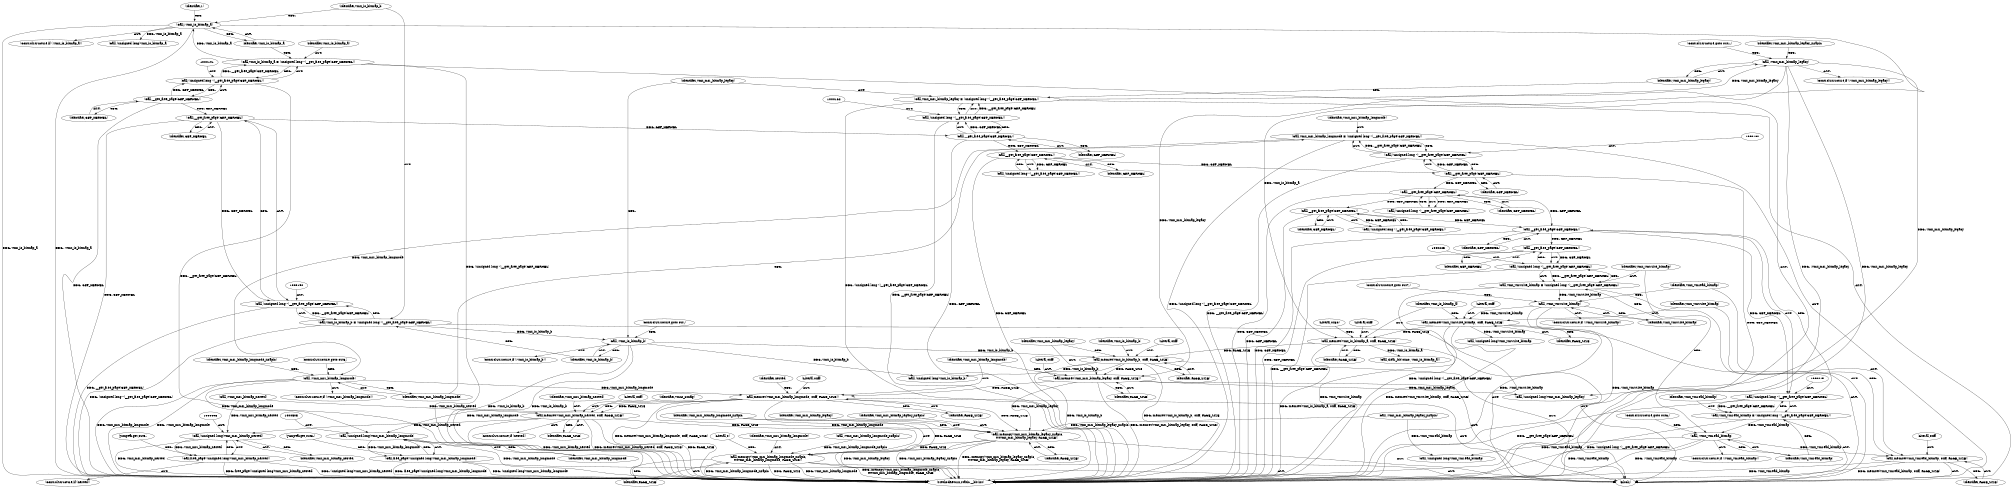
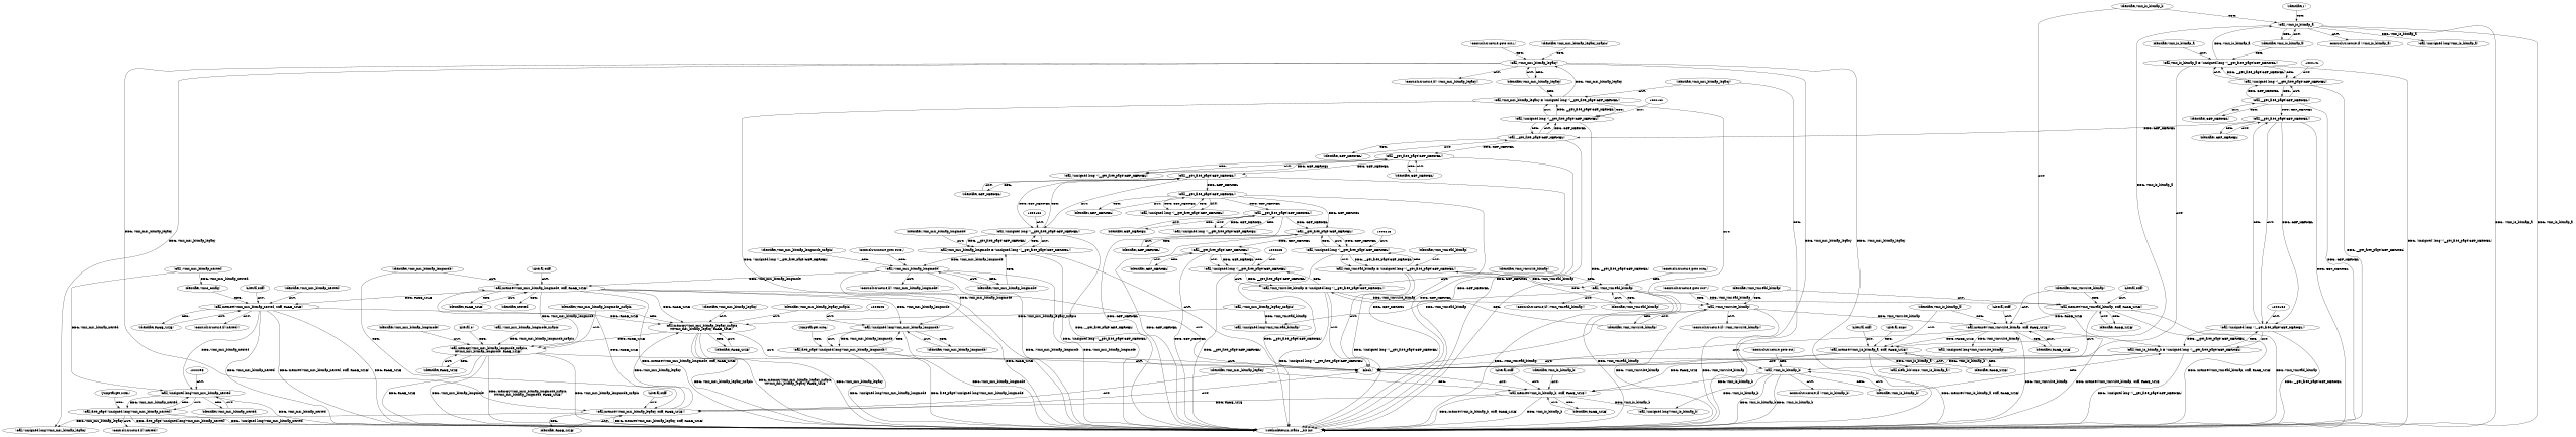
  digraph {
    n1 [label="(Call,memset(vmx_msr_bitmap_longmode, 0xff, PAGE_SIZE))"]
    n2 [label="(Call,memset(vmx_msr_bitmap_nested, 0xff, PAGE_SIZE))"]
    n3 [label="(Call,memcpy(vmx_msr_bitmap_legacy_x2apic,\n\t\t\tvmx_msr_bitmap_legacy, PAGE_SIZE))"]
    n4 [label="(Call,memcpy(vmx_msr_bitmap_longmode_x2apic,\n\t\t\tvmx_msr_bitmap_longmode, PAGE_SIZE))"]
    n5 [label="(Call,(unsigned long)vmx_msr_bitmap_longmode)"]
    n6 [label="(MethodReturn,static __bit int)"]
    n7 [label="(Identifier,PAGE_SIZE)"]
    n8 [label="(Block,)"]
    n9 [label="(Call,(unsigned long)vmx_msr_bitmap_nested)"]
    n10 [label="(Identifier,PAGE_SIZE)"]
    n11 [label="(ControlStructure,if (nested))"]
    n12 [label="(Identifier,PAGE_SIZE)"]
    n13 [label="(Identifier,PAGE_SIZE)"]
    n14 [label="(Call,free_page((unsigned long)vmx_msr_bitmap_longmode))"]
    n15 [label="(Identifier,vmx_msr_bitmap_longmode)"]
    n16 [label="(Call,!vmx_msr_bitmap_longmode)"]
    n17 [label="(ControlStructure,if (!vmx_msr_bitmap_longmode))"]
    n18 [label="(Identifier,vmx_msr_bitmap_longmode)"]
    n19 [label="(Call,vmx_msr_bitmap_longmode = (unsigned long *)__get_free_page(GFP_KERNEL))"]
    n20 [label="(Call,(unsigned long *)__get_free_page(GFP_KERNEL))"]
    n21 [label="(Call,__get_free_page(GFP_KERNEL))"]
    n22 [label="(Call,__get_free_page(GFP_KERNEL))"]
    n23 [label="(Identifier,GFP_KERNEL)"]
    n24 [label="(Call,__get_free_page(GFP_KERNEL))"]
    n25 [label="(Call,__get_free_page(GFP_KERNEL))"]
    n26 [label="(Identifier,GFP_KERNEL)"]
    n27 [label="(Call,(unsigned long *)__get_free_page(GFP_KERNEL))"]
    n28 [label="(Call,__get_free_page(GFP_KERNEL))"]
    n29 [label="(Call,(unsigned long *)__get_free_page(GFP_KERNEL))"]
    n30 [label="(Identifier,GFP_KERNEL)"]
    n31 [label="(Call,__get_free_page(GFP_KERNEL))"]
    n32 [label="(Call,(unsigned long *)__get_free_page(GFP_KERNEL))"]
    n33 [label="(Identifier,GFP_KERNEL)"]
    n34 [label="(Call,vmx_msr_bitmap_legacy = (unsigned long *)__get_free_page(GFP_KERNEL))"]
    n35 [label="(Call,__get_free_page(GFP_KERNEL))"]
    n36 [label="(Call,(unsigned long *)__get_free_page(GFP_KERNEL))"]
    n37 [label="(Identifier,GFP_KERNEL)"]
    n38 [label="(Call,vmx_io_bitmap_b = (unsigned long *)__get_free_page(GFP_KERNEL))"]
    n39 [label="(Call,__get_free_page(GFP_KERNEL))"]
    n40 [label="(Call,(unsigned long *)__get_free_page(GFP_KERNEL))"]
    n41 [label="(Identifier,GFP_KERNEL)"]
    n42 [label="(Call,vmx_io_bitmap_a = (unsigned long *)__get_free_page(GFP_KERNEL))"]
    n43 [label="(Call,memset(vmx_msr_bitmap_legacy, 0xff, PAGE_SIZE))"]
    n44 [label="(Call,(unsigned long)vmx_msr_bitmap_legacy)"]
    n45 [label="(Identifier,PAGE_SIZE)"]
    n46 [label="(Call,!vmx_msr_bitmap_legacy)"]
    n47 [label="(ControlStructure,if (!vmx_msr_bitmap_legacy))"]
    n48 [label="(Identifier,vmx_msr_bitmap_legacy)"]
    n49 [label="(Call,memset(vmx_io_bitmap_b, 0xff, PAGE_SIZE))"]
    n50 [label="(Call,(unsigned long)vmx_io_bitmap_b)"]
    n51 [label="(Identifier,PAGE_SIZE)"]
    n52 [label="(Call,!vmx_io_bitmap_b)"]
    n53 [label="(Identifier,vmx_io_bitmap_b)"]
    n54 [label="(ControlStructure,if (!vmx_io_bitmap_b))"]
    n55 [label="(Call,memset(vmx_io_bitmap_a, 0xff, PAGE_SIZE))"]
    n56 [label="(Identifier,PAGE_SIZE)"]
    n57 [label="(Call,clear_bit(0x80, vmx_io_bitmap_a))"]
    n58 [label="(Call,!vmx_io_bitmap_a)"]
    n59 [label="(ControlStructure,if (!vmx_io_bitmap_a))"]
    n60 [label="(Call,(unsigned long)vmx_io_bitmap_a)"]
    n61 [label="(Identifier,vmx_io_bitmap_a)"]
    n62 [label="(Call,memset(vmx_vmwrite_bitmap, 0xff, PAGE_SIZE))"]
    n63 [label="(Identifier,PAGE_SIZE)"]
    n64 [label="(Call,(unsigned long)vmx_vmwrite_bitmap)"]
    n65 [label="(Call,!vmx_vmwrite_bitmap)"]
    n66 [label="(Identifier,vmx_vmwrite_bitmap)"]
    n67 [label="(ControlStructure,if (!vmx_vmwrite_bitmap))"]
    n68 [label="(Call,vmx_vmwrite_bitmap = (unsigned long *)__get_free_page(GFP_KERNEL))"]
    n69 [label="(Call,(unsigned long *)__get_free_page(GFP_KERNEL))"]
    n70 [label="(Call,__get_free_page(GFP_KERNEL))"]
    n71 [label="(Identifier,GFP_KERNEL)"]
    n72 [label="(Call,(unsigned long *)__get_free_page(GFP_KERNEL))"]
    n73 [label="(Identifier,GFP_KERNEL)"]
    n74 [label="(Call,vmx_vmread_bitmap = (unsigned long *)__get_free_page(GFP_KERNEL))"]
    n75 [label="(Call,(unsigned long *)__get_free_page(GFP_KERNEL))"]
    n76 [label="(Identifier,GFP_KERNEL)"]
    n77 [label="(Call,memset(vmx_vmread_bitmap, 0xff, PAGE_SIZE))"]
    n78 [label="(Identifier,PAGE_SIZE)"]
    n79 [label="(Call,(unsigned long)vmx_vmread_bitmap)"]
    n80 [label="(Call,!vmx_vmread_bitmap)"]
    n81 [label="(Identifier,vmx_vmread_bitmap)"]
    n82 [label="(ControlStructure,if (!vmx_vmread_bitmap))"]
    n83 [label="(Call,free_page((unsigned long)vmx_msr_bitmap_nested))"]
    n84 [label="(Identifier,vmx_msr_bitmap_nested)"]
    n85 [label="(ControlStructure,if (nested))"]
    n86 [label="(ControlStructure,goto out3;)"]
    n87 [label="(Identifier,vmx_msr_bitmap_nested)"]
    n88 [label="(Literal,0xff)"]
    n89 [label="(ControlStructure,goto out7;)"]
    n90 [label="(Identifier,vmx_msr_bitmap_longmode)"]
    n91 [label="(Literal,0)"]
    n92 [label="(Identifier,vmx_msr_bitmap_longmode)"]
    n93 [label="(Literal,0xff)"]
    n94 [label="(Identifier,vmx_io_bitmap_a)"]
    n95 [label="(Identifier,vmcs_config)"]
    n96 [label="(Identifier,vmx_msr_bitmap_longmode)"]
    n97 [label="(Identifier,vmx_vmwrite_bitmap)"]
    n98 [label="(Literal,0xff)"]
    n99 [label="(JumpTarget,out5:)"]
    n100 [label="(Literal,0xff)"]
    n101 [label="(Identifier,vmx_msr_bitmap_legacy_x2apic)"]
    n102 [label="(Identifier,vmx_vmread_bitmap)"]
    n103 [label="(ControlStructure,goto out1;)"]
    n104 [label="(Literal,0xff)"]
    n105 [label="(Identifier,vmx_msr_bitmap_longmode_x2apic)"]
    n106 [label="(Identifier,vmx_msr_bitmap_legacy_x2apic)"]
    n107 [label="(Identifier,vmx_io_bitmap_b)"]
    n108 [label="(Identifier,vmx_msr_bitmap_legacy)"]
    n109 [label="(ControlStructure,goto out;)"]
    n110 [label="(Call,!vmx_msr_bitmap_legacy_x2apic)"]
    n111 [label="(JumpTarget,out3:)"]
    n112 [label="(Identifier,vmx_io_bitmap_b)"]
    n113 [label="(Identifier,vmx_io_bitmap_a)"]
    n114 [label="(Literal,0xff)"]
    n115 [label="(Literal,0x80)"]
    n116 [label="(Call,!vmx_msr_bitmap_nested)"]
    n117 [label="(Literal,0xff)"]
    n118 [label="(Identifier,vmx_msr_bitmap_legacy)"]
    n119 [label="(Identifier,r)"]
    n120 [label="(ControlStructure,goto out6;)"]
    n121 [label="(Identifier,vmx_msr_bitmap_longmode_x2apic)"]
    n122 [label="(Identifier,vmx_vmwrite_bitmap)"]
    n123 [label="(Call,!vmx_msr_bitmap_longmode_x2apic)"]
    n124 [label="(Identifier,vmx_msr_bitmap_legacy)"]
    n125 [label="(Identifier,nested)"]
    n126 [label="(Identifier,vmx_vmread_bitmap)"]
    1000182
    1000162
    1000152
    1000141
    1000225
    1000215
    1000495
    1000505
    n1 -> n2 [label="DDG: PAGE_SIZE"]
    n1 -> n3 [label="DDG: PAGE_SIZE"]
    n1 -> n4 [label="DDG: vmx_msr_bitmap_longmode"]
    n1 -> n5 [label="DDG: vmx_msr_bitmap_longmode"]
    n1 -> n6 [label="DDG: memset(vmx_msr_bitmap_longmode, 0xff, PAGE_SIZE)"]
    n1 -> n6 [label="DDG: PAGE_SIZE"]
    n1 -> n7 [label="CFG: "]
    n1 -> n8 [label="AST: "]
    n2 -> n3 [label="DDG: PAGE_SIZE"]
    n2 -> n6 [label="DDG: PAGE_SIZE"]
    n2 -> n6 [label="DDG: vmx_msr_bitmap_nested"]
    n2 -> n6 [label="DDG: memset(vmx_msr_bitmap_nested, 0xff, PAGE_SIZE)"]
    n2 -> n9 [label="DDG: vmx_msr_bitmap_nested"]
    n2 -> n10 [label="CFG: "]
    n2 -> n11 [label="AST: "]
    n3 -> n4 [label="DDG: PAGE_SIZE"]
    n3 -> n6 [label="DDG: memcpy(vmx_msr_bitmap_legacy_x2apic,\n\t\t\tvmx_msr_bitmap_legacy, PAGE_SIZE)"]
    n3 -> n6 [label="DDG: vmx_msr_bitmap_legacy"]
    n3 -> n6 [label="DDG: vmx_msr_bitmap_legacy_x2apic"]
    n3 -> n8 [label="AST: "]
    n3 -> n12 [label="CFG: "]
    n4 -> n6 [label="DDG: PAGE_SIZE"]
    n4 -> n6 [label="DDG: vmx_msr_bitmap_longmode"]
    n4 -> n6 [label="DDG: memcpy(vmx_msr_bitmap_longmode_x2apic,\n\t\t\tvmx_msr_bitmap_longmode, PAGE_SIZE)"]
    n4 -> n6 [label="DDG: vmx_msr_bitmap_longmode_x2apic"]
    n4 -> n8 [label="AST: "]
    n4 -> n13 [label="CFG: "]
    n5 -> n6 [label="DDG: vmx_msr_bitmap_longmode"]
    n5 -> n14 [label="AST: "]
    n5 -> n14 [label="DDG: vmx_msr_bitmap_longmode"]
    n5 -> n15 [label="CFG: "]
    n7 -> n1 [label="AST: "]
    n9 -> n6 [label="DDG: vmx_msr_bitmap_nested"]
    n9 -> n83 [label="AST: "]
    n9 -> n83 [label="DDG: vmx_msr_bitmap_nested"]
    n9 -> n84 [label="CFG: "]
    n10 -> n2 [label="AST: "]
    n12 -> n3 [label="AST: "]
    n13 -> n4 [label="AST: "]
    n14 -> n5 [label="CFG: "]
    n14 -> n6 [label="DDG: free_page((unsigned long)vmx_msr_bitmap_longmode)"]
    n14 -> n6 [label="DDG: (unsigned long)vmx_msr_bitmap_longmode"]
    n14 -> n8 [label="AST: "]
    n15 -> n5 [label="AST: "]
    n16 -> n1 [label="DDG: vmx_msr_bitmap_longmode"]
    n16 -> n5 [label="DDG: vmx_msr_bitmap_longmode"]
    n16 -> n6 [label="DDG: !vmx_msr_bitmap_longmode"]
    n16 -> n6 [label="DDG: vmx_msr_bitmap_longmode"]
    n16 -> n17 [label="AST: "]
    n16 -> n18 [label="CFG: "]
    n18 -> n16 [label="AST: "]
    n18 -> n19 [label="CFG: "]
    n19 -> n6 [label="DDG: (unsigned long *)__get_free_page(GFP_KERNEL)"]
    n19 -> n8 [label="AST: "]
    n19 -> n16 [label="DDG: vmx_msr_bitmap_longmode"]
    n19 -> n20 [label="CFG: "]
    n20 -> n6 [label="DDG: __get_free_page(GFP_KERNEL)"]
    n20 -> n19 [label="AST: "]
    n20 -> n19 [label="DDG: __get_free_page(GFP_KERNEL)"]
    n20 -> n21 [label="CFG: "]
    n21 -> n6 [label="DDG: GFP_KERNEL"]
    n21 -> n20 [label="AST: "]
    n21 -> n20 [label="DDG: GFP_KERNEL"]
    n21 -> n22 [label="DDG: GFP_KERNEL"]
    n21 -> n23 [label="CFG: "]
    n22 -> n6 [label="DDG: GFP_KERNEL"]
    n22 -> n24 [label="DDG: GFP_KERNEL"]
    n22 -> n25 [label="DDG: GFP_KERNEL"]
    n22 -> n26 [label="CFG: "]
    n22 -> n27 [label="AST: "]
    n22 -> n27 [label="DDG: GFP_KERNEL"]
    n23 -> n21 [label="AST: "]
    n24 -> n6 [label="DDG: GFP_KERNEL"]
    n24 -> n70 [label="DDG: GFP_KERNEL"]
    n24 -> n72 [label="AST: "]
    n24 -> n72 [label="DDG: GFP_KERNEL"]
    n24 -> n73 [label="CFG: "]
    n25 -> n6 [label="DDG: GFP_KERNEL"]
    n25 -> n24 [label="DDG: GFP_KERNEL"]
    n25 -> n75 [label="AST: "]
    n25 -> n75 [label="DDG: GFP_KERNEL"]
    n25 -> n76 [label="CFG: "]
    n26 -> n22 [label="AST: "]
    n27 -> n22 [label="CFG: "]
    n28 -> n6 [label="DDG: GFP_KERNEL"]
    n28 -> n21 [label="DDG: GFP_KERNEL"]
    n28 -> n29 [label="AST: "]
    n28 -> n29 [label="DDG: GFP_KERNEL"]
    n28 -> n30 [label="CFG: "]
    n29 -> n28 [label="CFG: "]
    n30 -> n28 [label="AST: "]
    n31 -> n6 [label="DDG: GFP_KERNEL"]
    n31 -> n28 [label="DDG: GFP_KERNEL"]
    n31 -> n32 [label="AST: "]
    n31 -> n32 [label="DDG: GFP_KERNEL"]
    n31 -> n33 [label="CFG: "]
    n32 -> n6 [label="DDG: __get_free_page(GFP_KERNEL)"]
    n32 -> n31 [label="CFG: "]
    n32 -> n34 [label="AST: "]
    n32 -> n34 [label="DDG: __get_free_page(GFP_KERNEL)"]
    n33 -> n31 [label="AST: "]
    n34 -> n6 [label="DDG: (unsigned long *)__get_free_page(GFP_KERNEL)"]
    n34 -> n8 [label="AST: "]
    n34 -> n32 [label="CFG: "]
    n34 -> n46 [label="DDG: vmx_msr_bitmap_legacy"]
    n35 -> n6 [label="DDG: GFP_KERNEL"]
    n35 -> n31 [label="DDG: GFP_KERNEL"]
    n35 -> n36 [label="AST: "]
    n35 -> n36 [label="DDG: GFP_KERNEL"]
    n35 -> n37 [label="CFG: "]
    n36 -> n6 [label="DDG: __get_free_page(GFP_KERNEL)"]
    n36 -> n35 [label="CFG: "]
    n36 -> n38 [label="AST: "]
    n36 -> n38 [label="DDG: __get_free_page(GFP_KERNEL)"]
    n37 -> n35 [label="AST: "]
    n38 -> n6 [label="DDG: (unsigned long *)__get_free_page(GFP_KERNEL)"]
    n38 -> n8 [label="AST: "]
    n38 -> n36 [label="CFG: "]
    n38 -> n52 [label="DDG: vmx_io_bitmap_b"]
    n39 -> n6 [label="DDG: GFP_KERNEL"]
    n39 -> n35 [label="DDG: GFP_KERNEL"]
    n39 -> n40 [label="AST: "]
    n39 -> n40 [label="DDG: GFP_KERNEL"]
    n39 -> n41 [label="CFG: "]
    n40 -> n6 [label="DDG: __get_free_page(GFP_KERNEL)"]
    n40 -> n39 [label="CFG: "]
    n40 -> n42 [label="AST: "]
    n40 -> n42 [label="DDG: __get_free_page(GFP_KERNEL)"]
    n41 -> n39 [label="AST: "]
    n42 -> n6 [label="DDG: (unsigned long *)__get_free_page(GFP_KERNEL)"]
    n42 -> n8 [label="AST: "]
    n42 -> n40 [label="CFG: "]
    n42 -> n58 [label="DDG: vmx_io_bitmap_a"]
    n43 -> n1 [label="DDG: PAGE_SIZE"]
    n43 -> n3 [label="DDG: vmx_msr_bitmap_legacy"]
    n43 -> n6 [label="DDG: memset(vmx_msr_bitmap_legacy, 0xff, PAGE_SIZE)"]
    n43 -> n8 [label="AST: "]
    n43 -> n44 [label="DDG: vmx_msr_bitmap_legacy"]
    n43 -> n45 [label="CFG: "]
    n45 -> n43 [label="AST: "]
    n46 -> n6 [label="DDG: !vmx_msr_bitmap_legacy"]
    n46 -> n6 [label="DDG: vmx_msr_bitmap_legacy"]
    n46 -> n43 [label="DDG: vmx_msr_bitmap_legacy"]
    n46 -> n44 [label="DDG: vmx_msr_bitmap_legacy"]
    n46 -> n47 [label="AST: "]
    n46 -> n48 [label="CFG: "]
    n48 -> n34 [label="CFG: "]
    n48 -> n46 [label="AST: "]
    n49 -> n6 [label="DDG: vmx_io_bitmap_b"]
    n49 -> n6 [label="DDG: memset(vmx_io_bitmap_b, 0xff, PAGE_SIZE)"]
-   n49 -> n8 [label="AST: "]
+   n8 -> n49 [label="AST: "]
    n49 -> n43 [label="DDG: PAGE_SIZE"]
    n49 -> n50 [label="DDG: vmx_io_bitmap_b"]
    n49 -> n51 [label="CFG: "]
    n51 -> n49 [label="AST: "]
    n52 -> n6 [label="DDG: vmx_io_bitmap_b"]
    n52 -> n6 [label="DDG: !vmx_io_bitmap_b"]
    n52 -> n49 [label="DDG: vmx_io_bitmap_b"]
    n52 -> n50 [label="DDG: vmx_io_bitmap_b"]
    n52 -> n53 [label="CFG: "]
    n52 -> n54 [label="AST: "]
    n53 -> n38 [label="CFG: "]
    n53 -> n52 [label="AST: "]
    n55 -> n6 [label="DDG: memset(vmx_io_bitmap_a, 0xff, PAGE_SIZE)"]
    n55 -> n8 [label="AST: "]
    n55 -> n49 [label="DDG: PAGE_SIZE"]
    n55 -> n56 [label="CFG: "]
    n55 -> n57 [label="DDG: vmx_io_bitmap_a"]
    n56 -> n55 [label="AST: "]
    n58 -> n6 [label="DDG: !vmx_io_bitmap_a"]
    n58 -> n6 [label="DDG: vmx_io_bitmap_a"]
    n58 -> n55 [label="DDG: vmx_io_bitmap_a"]
    n58 -> n59 [label="AST: "]
    n58 -> n60 [label="DDG: vmx_io_bitmap_a"]
    n58 -> n61 [label="CFG: "]
    n61 -> n42 [label="CFG: "]
    n61 -> n58 [label="AST: "]
    n62 -> n6 [label="DDG: vmx_vmwrite_bitmap"]
    n62 -> n6 [label="DDG: memset(vmx_vmwrite_bitmap, 0xff, PAGE_SIZE)"]
    n62 -> n8 [label="AST: "]
    n62 -> n55 [label="DDG: PAGE_SIZE"]
    n62 -> n63 [label="CFG: "]
    n62 -> n64 [label="DDG: vmx_vmwrite_bitmap"]
    n63 -> n62 [label="AST: "]
    n65 -> n6 [label="DDG: !vmx_vmwrite_bitmap"]
    n65 -> n6 [label="DDG: vmx_vmwrite_bitmap"]
    n65 -> n62 [label="DDG: vmx_vmwrite_bitmap"]
    n65 -> n66 [label="CFG: "]
    n65 -> n67 [label="AST: "]
    n66 -> n65 [label="AST: "]
    n66 -> n68 [label="CFG: "]
    n68 -> n6 [label="DDG: (unsigned long *)__get_free_page(GFP_KERNEL)"]
    n68 -> n8 [label="AST: "]
    n68 -> n65 [label="DDG: vmx_vmwrite_bitmap"]
    n68 -> n69 [label="CFG: "]
    n69 -> n6 [label="DDG: __get_free_page(GFP_KERNEL)"]
    n69 -> n68 [label="AST: "]
    n69 -> n68 [label="DDG: __get_free_page(GFP_KERNEL)"]
    n69 -> n70 [label="CFG: "]
    n70 -> n6 [label="DDG: GFP_KERNEL"]
    n70 -> n69 [label="AST: "]
    n70 -> n69 [label="DDG: GFP_KERNEL"]
    n70 -> n71 [label="CFG: "]
    n71 -> n70 [label="AST: "]
    n72 -> n6 [label="DDG: __get_free_page(GFP_KERNEL)"]
    n72 -> n24 [label="CFG: "]
    n72 -> n74 [label="AST: "]
    n72 -> n74 [label="DDG: __get_free_page(GFP_KERNEL)"]
    n73 -> n24 [label="AST: "]
    n74 -> n6 [label="DDG: (unsigned long *)__get_free_page(GFP_KERNEL)"]
    n74 -> n8 [label="AST: "]
    n74 -> n72 [label="CFG: "]
    n74 -> n80 [label="DDG: vmx_vmread_bitmap"]
    n75 -> n25 [label="CFG: "]
    n76 -> n25 [label="AST: "]
    n77 -> n6 [label="DDG: vmx_vmread_bitmap"]
    n77 -> n6 [label="DDG: memset(vmx_vmread_bitmap, 0xff, PAGE_SIZE)"]
    n77 -> n8 [label="AST: "]
+   n77 -> n62 [label="DDG: PAGE_SIZE"]
    n77 -> n78 [label="CFG: "]
    n78 -> n77 [label="AST: "]
    n80 -> n6 [label="DDG: !vmx_vmread_bitmap"]
    n80 -> n6 [label="DDG: vmx_vmread_bitmap"]
    n80 -> n77 [label="DDG: vmx_vmread_bitmap"]
    n80 -> n79 [label="DDG: vmx_vmread_bitmap"]
    n80 -> n81 [label="CFG: "]
    n80 -> n82 [label="AST: "]
    n81 -> n74 [label="CFG: "]
    n81 -> n80 [label="AST: "]
    n83 -> n6 [label="DDG: (unsigned long)vmx_msr_bitmap_nested"]
    n83 -> n6 [label="DDG: free_page((unsigned long)vmx_msr_bitmap_nested)"]
    n83 -> n9 [label="CFG: "]
    n83 -> n85 [label="AST: "]
    n84 -> n9 [label="AST: "]
    n86 -> n16 [label="CFG: "]
    n87 -> n2 [label="AST: "]
    n88 -> n1 [label="AST: "]
    n89 -> n65 [label="CFG: "]
    n90 -> n1 [label="AST: "]
    n90 -> n43 [label="CFG: "]
    n91 -> n4 [label="CFG: "]
    n92 -> n19 [label="AST: "]
    n93 -> n2 [label="AST: "]
    n94 -> n55 [label="AST: "]
    n94 -> n62 [label="CFG: "]
    n95 -> n2 [label="CFG: "]
    n96 -> n4 [label="AST: "]
    n97 -> n68 [label="AST: "]
    n97 -> n80 [label="CFG: "]
    n98 -> n49 [label="AST: "]
    n99 -> n83 [label="CFG: "]
    n100 -> n55 [label="AST: "]
    n101 -> n3 [label="AST: "]
    n102 -> n65 [label="CFG: "]
    n102 -> n77 [label="AST: "]
    n103 -> n46 [label="CFG: "]
    n104 -> n62 [label="AST: "]
    n105 -> n16 [label="CFG: "]
    n106 -> n46 [label="CFG: "]
    n107 -> n49 [label="AST: "]
    n108 -> n3 [label="AST: "]
    n109 -> n52 [label="CFG: "]
    n110 -> n3 [label="DDG: vmx_msr_bitmap_legacy_x2apic"]
    n110 -> n79 [label="DDG: vmx_vmread_bitmap"]
    n111 -> n14 [label="CFG: "]
    n112 -> n38 [label="AST: "]
    n112 -> n58 [label="CFG: "]
    n113 -> n42 [label="AST: "]
    n114 -> n43 [label="AST: "]
    n115 -> n55 [label="CFG: "]
-   n116 -> n2 [label="DDG: vmx_msr_bitmap_nested"]
+   n116 -> n95 [label="DDG: vmx_msr_bitmap_nested"]
    n116 -> n9 [label="DDG: vmx_msr_bitmap_nested"]
    n117 -> n77 [label="AST: "]
    n118 -> n43 [label="AST: "]
    n118 -> n49 [label="CFG: "]
    n119 -> n58 [label="CFG: "]
    n120 -> n80 [label="CFG: "]
    n121 -> n3 [label="CFG: "]
    n121 -> n4 [label="AST: "]
    n122 -> n62 [label="AST: "]
    n122 -> n77 [label="CFG: "]
    n123 -> n4 [label="DDG: vmx_msr_bitmap_longmode_x2apic"]
    n124 -> n34 [label="AST: "]
    n124 -> n52 [label="CFG: "]
-   n125 -> n1 [label="CFG: "]
+   n1 -> n125 [label="CFG: "]
    n126 -> n74 [label="AST: "]
    1000182 -> n20 [label="AST: "]
    1000162 -> n32 [label="AST: "]
    1000152 -> n36 [label="AST: "]
    1000141 -> n40 [label="AST: "]
    1000225 -> n69 [label="AST: "]
    1000215 -> n72 [label="AST: "]
    1000495 -> n9 [label="AST: "]
    1000505 -> n5 [label="AST: "]
  }
